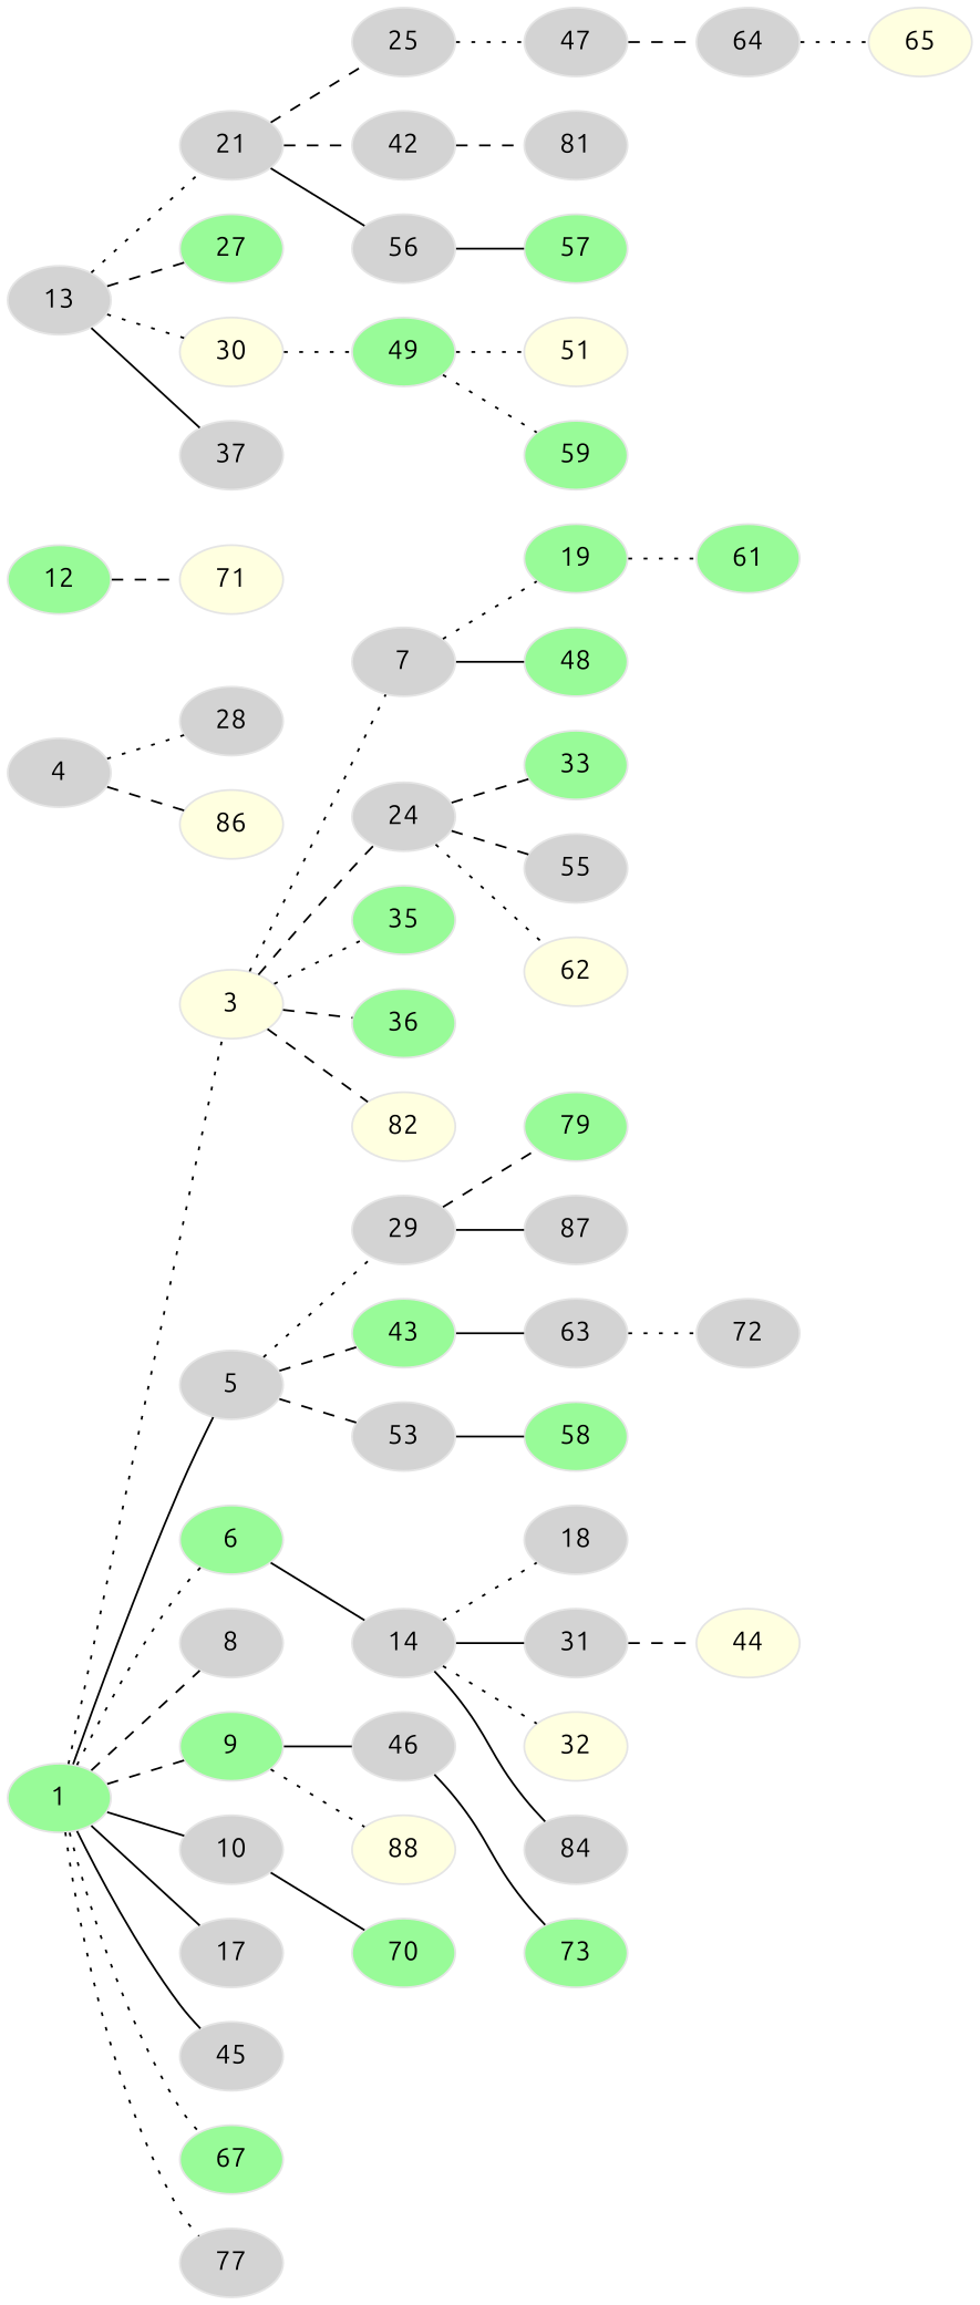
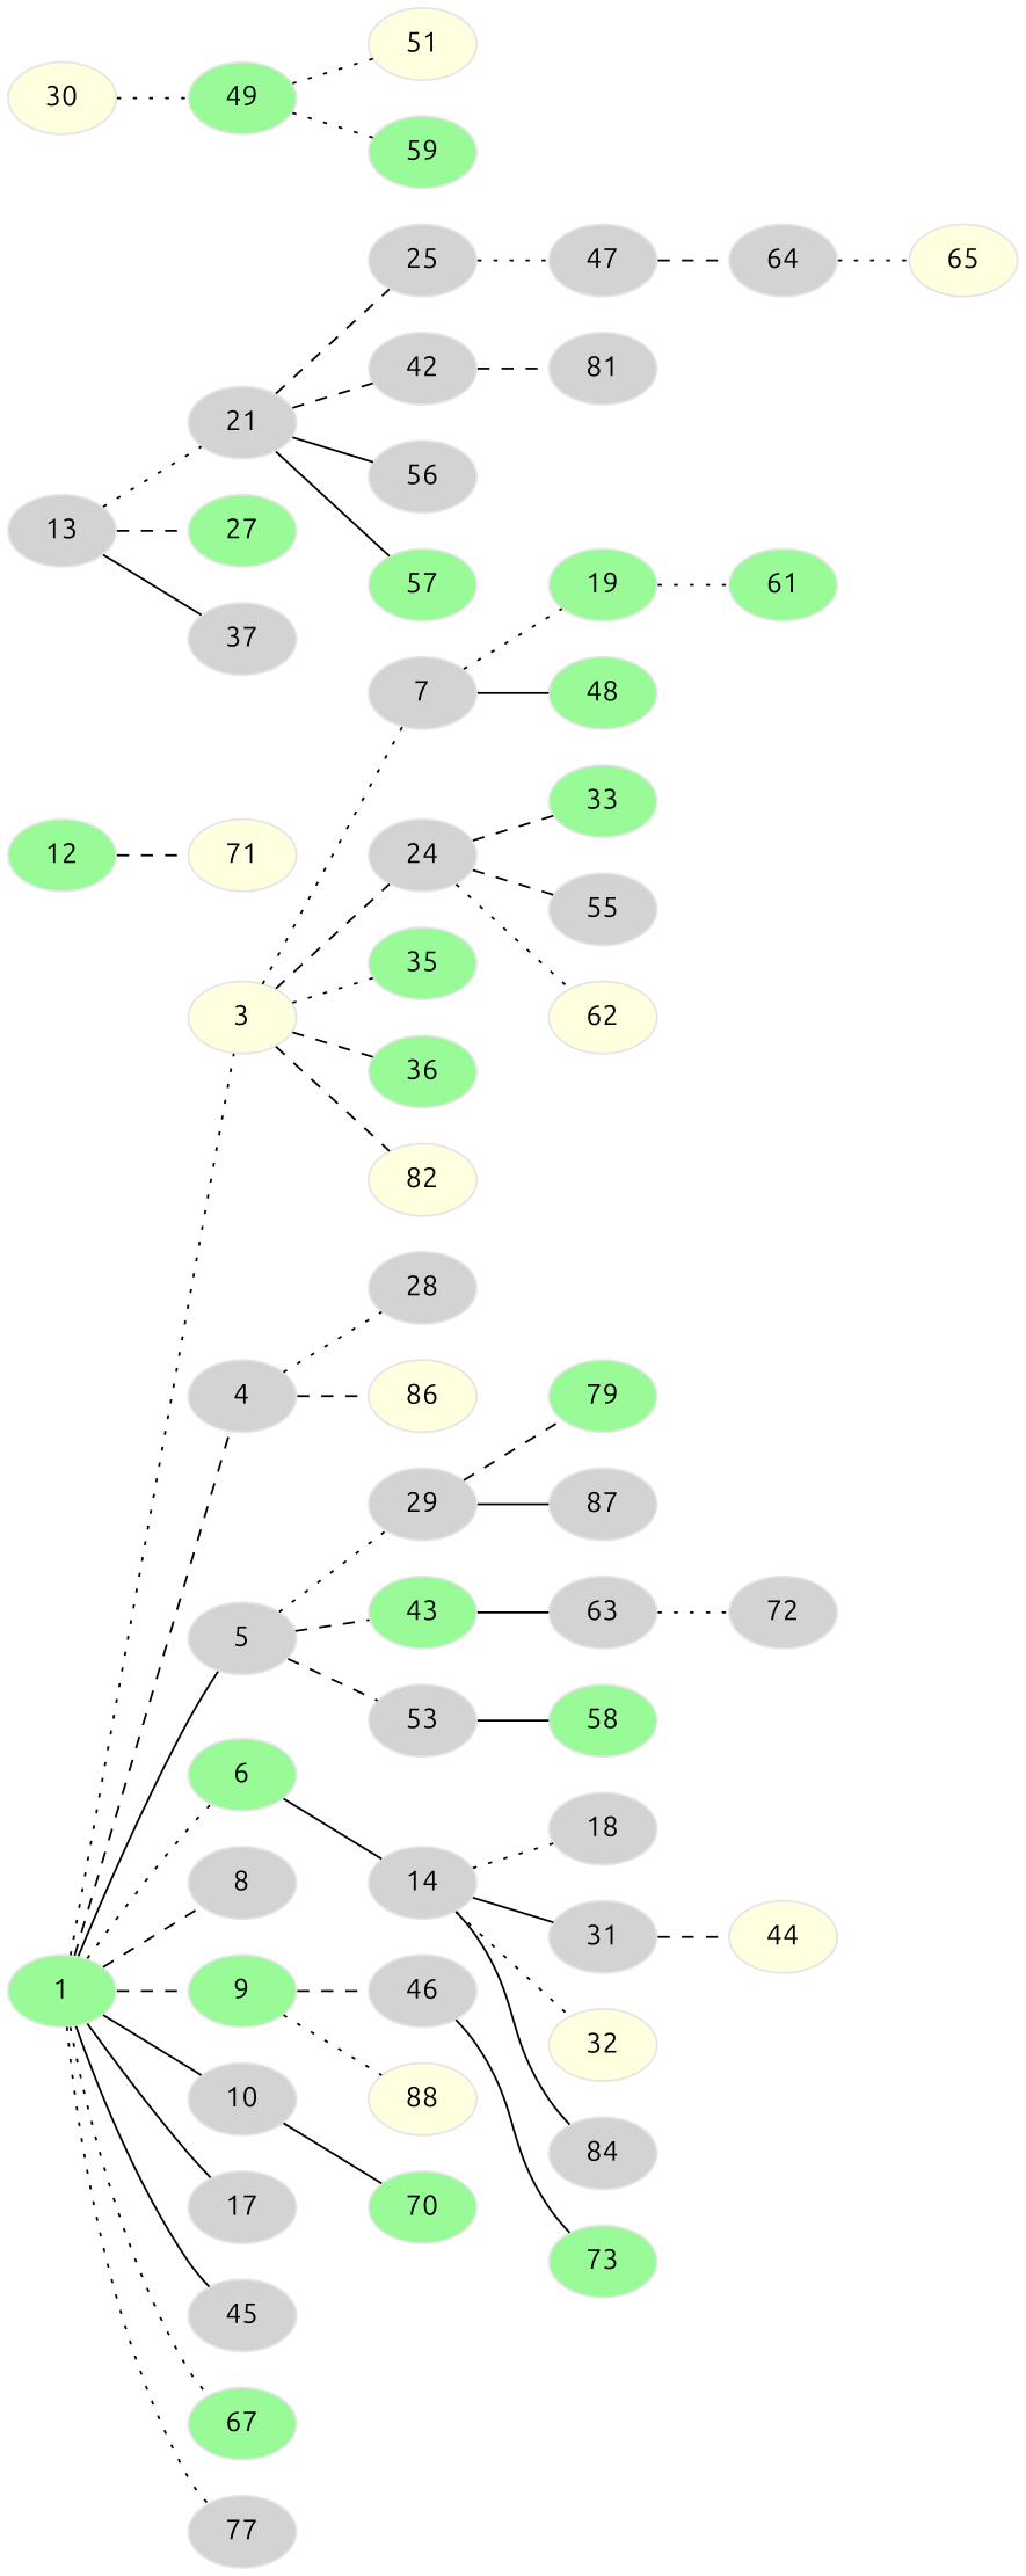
  graph {
    fontname=Ubuntu
    rankdir=LR
    node [color=gray90 fillcolor=lightgrey fontname=Ubuntu style=filled]
    edge [fontname=Ubuntu style=dotted]
    1 [fillcolor=palegreen super="+2"]
    3 [fillcolor=lightyellow super="+26"]
    4 [super="+20"]
    5 [super="+15"]
    6 [fillcolor=palegreen]
    8 [super="+80"]
    9 [fillcolor=palegreen super="+40"]
    10 [super="+66"]
    17
    45
    67 [fillcolor=palegreen]
    77
    7 [super="+22"]
    24 [super="+41"]
    35 [fillcolor=palegreen]
    36 [fillcolor=palegreen]
    82 [fillcolor=lightyellow super="+89"]
    28 [super="+78"]
    86 [fillcolor=lightyellow]
    29 [super="+74"]
    43 [fillcolor=palegreen super="+52"]
    53 [super="+60"]
    14 [super="+16"]
    46
    88 [fillcolor=lightyellow]
    70 [fillcolor=palegreen]
    12 [fillcolor=palegreen super="+69"]
    71 [fillcolor=lightyellow]
    19 [fillcolor=palegreen super="+54"]
    48 [fillcolor=palegreen]
    33 [fillcolor=palegreen]
    55
    62 [fillcolor=lightyellow]
    79 [fillcolor=palegreen super="+85"]
    87
    63 [super="+90"]
    58 [fillcolor=palegreen super="+75"]
    18
    31
    32 [fillcolor=lightyellow]
    84
    61 [fillcolor=palegreen]
    73 [fillcolor=palegreen]
    13 [super="+34"]
    21 [super="+23"]
    27 [fillcolor=palegreen]
    30 [fillcolor=lightyellow super="+83"]
    37 [super="+39"]
    25
    42
    56
    57 [fillcolor=palegreen]
    49 [fillcolor=palegreen super="+50"]
    44 [fillcolor=lightyellow super="+68"]
    47
    81
    64 [super="+76"]
    51 [fillcolor=lightyellow]
    59 [fillcolor=palegreen]
    72
    65 [fillcolor=lightyellow]
    1 -- 3
+   1 -- 4 [style=dashed]
    1 -- 5 [style=solid]
    1 -- 6
    1 -- 8 [style=dashed]
    1 -- 9 [style=dashed]
    1 -- 10 [style=solid]
    1 -- 17 [style=solid]
    1 -- 45 [style=solid]
    1 -- 67
    1 -- 77
    3 -- 7
    3 -- 24 [style=dashed]
    3 -- 35
    3 -- 36 [style=dashed]
    3 -- 82 [style=dashed]
    4 -- 28
    4 -- 86 [style=dashed]
    5 -- 29
    5 -- 43 [style=dashed]
    5 -- 53 [style=dashed]
    6 -- 14 [style=solid]
-   9 -- 46 [style=solid]
+   9 -- 46 [style=dashed]
    9 -- 88
    10 -- 70 [style=solid]
    7 -- 19
    7 -- 48 [style=solid]
    24 -- 33 [style=dashed]
    24 -- 55 [style=dashed]
    24 -- 62
    29 -- 79 [style=dashed]
    29 -- 87 [style=solid]
    43 -- 63 [style=solid]
    53 -- 58 [style=solid]
    14 -- 18
    14 -- 31 [style=solid]
    14 -- 32
    14 -- 84 [style=solid]
    46 -- 73 [style=solid]
    12 -- 71 [style=dashed]
    19 -- 61
    63 -- 72
    31 -- 44 [style=dashed]
    13 -- 21
    13 -- 27 [style=dashed]
-   13 -- 30
    13 -- 37 [style=solid]
    21 -- 25 [style=dashed]
    21 -- 42 [style=dashed]
    21 -- 56 [style=solid]
-   56 -- 57 [style=solid]
+   21 -- 57 [style=solid]
    30 -- 49
    25 -- 47
    42 -- 81 [style=dashed]
    49 -- 51
    49 -- 59
    47 -- 64 [style=dashed]
    64 -- 65
  }
